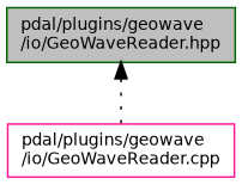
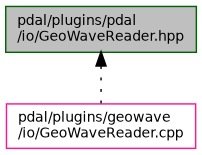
  digraph {
    node [fontname=Helvetica fontsize=10 shape=record style=filled]
-   n1 [color=darkgreen fillcolor=grey75 fontcolor=black height=0.2 label="pdal/plugins/geowave\l/io/GeoWaveReader.hpp" width=0.4]
+   n1 [color=darkgreen fillcolor=grey75 fontcolor=black height=0.2 label="pdal/plugins/pdal\l/io/GeoWaveReader.hpp" width=0.4]
    n2 [color=deeppink fillcolor=white height=0.2 label="pdal/plugins/geowave\l/io/GeoWaveReader.cpp" width=0.4]
    n1 -> n2 [color=black dir=back fontname=Helvetica fontsize=10 labelfontname=Helvetica labelfontsize=10 style=dotted]
  }
